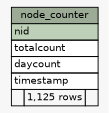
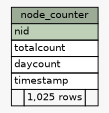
  digraph {
    bgcolor="#f7f7f7"
    fontname=Helvetica
    fontsize=11
    nodesep=0.18
    rankdir=RL
    ranksep=0.46
-   n1 [fontname=Helvetica fontsize=11 label=<     <TABLE BORDER="0" CELLBORDER="1" CELLSPACING="0" BGCOLOR="#ffffff">       <TR><TD COLSPAN="3" BGCOLOR="#9bab96" ALIGN="CENTER">node_counter</TD></TR>       <TR><TD PORT="nid" COLSPAN="3" BGCOLOR="#bed1b8" ALIGN="LEFT">nid</TD></TR>       <TR><TD PORT="totalcount" COLSPAN="3" ALIGN="LEFT">totalcount</TD></TR>       <TR><TD PORT="daycount" COLSPAN="3" ALIGN="LEFT">daycount</TD></TR>       <TR><TD PORT="timestamp" COLSPAN="3" ALIGN="LEFT">timestamp</TD></TR>       <TR><TD ALIGN="LEFT" BGCOLOR="#f7f7f7">  </TD><TD ALIGN="RIGHT" BGCOLOR="#f7f7f7">1,125 rows</TD><TD ALIGN="RIGHT" BGCOLOR="#f7f7f7">  </TD></TR>     </TABLE>> shape=plaintext]
+   n1 [fontname=Helvetica fontsize=11 label=<     <TABLE BORDER="0" CELLBORDER="1" CELLSPACING="0" BGCOLOR="#ffffff">       <TR><TD COLSPAN="3" BGCOLOR="#9bab96" ALIGN="CENTER">node_counter</TD></TR>       <TR><TD PORT="nid" COLSPAN="3" BGCOLOR="#bed1b8" ALIGN="LEFT">nid</TD></TR>       <TR><TD PORT="totalcount" COLSPAN="3" ALIGN="LEFT">totalcount</TD></TR>       <TR><TD PORT="daycount" COLSPAN="3" ALIGN="LEFT">daycount</TD></TR>       <TR><TD PORT="timestamp" COLSPAN="3" ALIGN="LEFT">timestamp</TD></TR>       <TR><TD ALIGN="LEFT" BGCOLOR="#f7f7f7">  </TD><TD ALIGN="RIGHT" BGCOLOR="#f7f7f7">1,025 rows</TD><TD ALIGN="RIGHT" BGCOLOR="#f7f7f7">  </TD></TR>     </TABLE>> shape=plaintext]
  }
